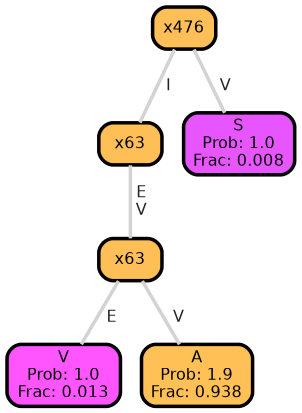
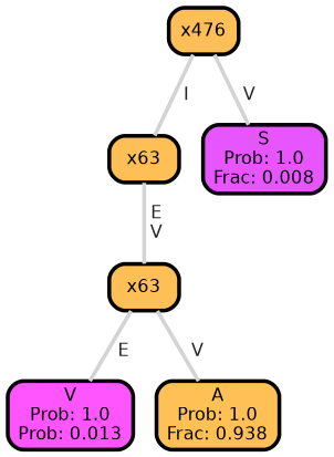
  graph {
    ranksep="0 equally"
    splines=straight
    node [color=black fillcolor="#ffbf57" fontcolor=black fontname=helvetica penwidth=3 shape=box style="filled, rounded"]
    edge [color=lightgray fontcolor=grey14 fontname=helvetica fontweight=bold penwidth=3]
    n1 [label=x63]
    n2 [label=x63]
-   n3 [fillcolor="#ff55ff" label="V\nProb: 1.0\nFrac: 0.013"]
-   n4 [fillcolor="#ffc155" label="A\nProb: 1.9\nFrac: 0.938"]
+   n3 [fillcolor="#ff55ff" label="V\nProb: 1.0\nProb: 0.013"]
+   n4 [fillcolor="#ffc155" label="A\nProb: 1.0\nFrac: 0.938"]
    n5 [fillcolor="#febe58" label=x476]
    n6 [fillcolor="#e755ff" label="S\nProb: 1.0\nFrac: 0.008"]
    subgraph sub_1 {
      rank=same
    }
    n1 -- n2 [label=" E\n V"]
    n2 -- n3 [label=" E"]
    n2 -- n4 [label=" V"]
    n5 -- n1 [label=" I"]
    n5 -- n6 [label=" V"]
  }
